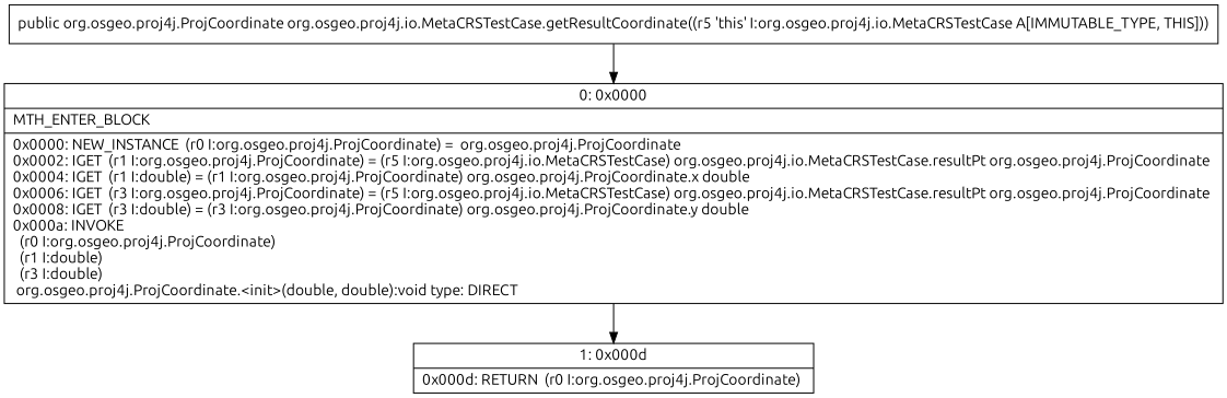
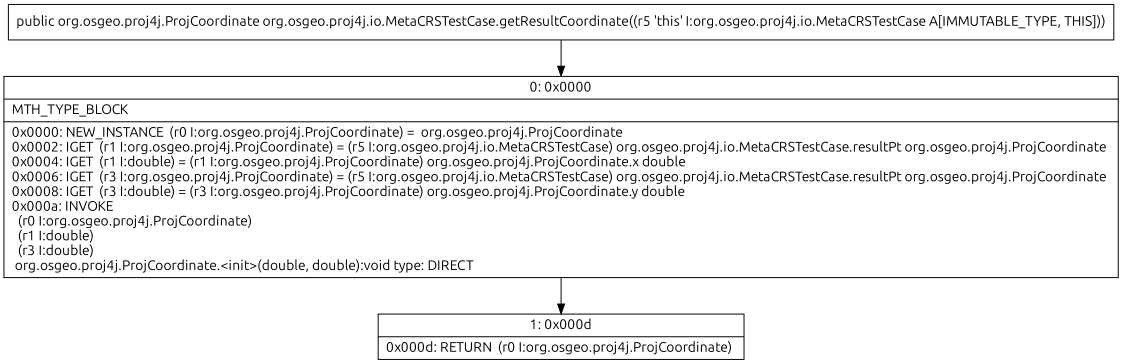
  digraph {
    fontname=Ubuntu
    node [shape=record fontname=Ubuntu]
    edge [fontname=Ubuntu]
-   n1 [label="{0\:\ 0x0000|MTH_ENTER_BLOCK\l|0x0000: NEW_INSTANCE  (r0 I:org.osgeo.proj4j.ProjCoordinate) =  org.osgeo.proj4j.ProjCoordinate \l0x0002: IGET  (r1 I:org.osgeo.proj4j.ProjCoordinate) = (r5 I:org.osgeo.proj4j.io.MetaCRSTestCase) org.osgeo.proj4j.io.MetaCRSTestCase.resultPt org.osgeo.proj4j.ProjCoordinate \l0x0004: IGET  (r1 I:double) = (r1 I:org.osgeo.proj4j.ProjCoordinate) org.osgeo.proj4j.ProjCoordinate.x double \l0x0006: IGET  (r3 I:org.osgeo.proj4j.ProjCoordinate) = (r5 I:org.osgeo.proj4j.io.MetaCRSTestCase) org.osgeo.proj4j.io.MetaCRSTestCase.resultPt org.osgeo.proj4j.ProjCoordinate \l0x0008: IGET  (r3 I:double) = (r3 I:org.osgeo.proj4j.ProjCoordinate) org.osgeo.proj4j.ProjCoordinate.y double \l0x000a: INVOKE  \l  (r0 I:org.osgeo.proj4j.ProjCoordinate)\l  (r1 I:double)\l  (r3 I:double)\l org.osgeo.proj4j.ProjCoordinate.\<init\>(double, double):void type: DIRECT \l}"]
+   n1 [label="{0\:\ 0x0000|MTH_TYPE_BLOCK\l|0x0000: NEW_INSTANCE  (r0 I:org.osgeo.proj4j.ProjCoordinate) =  org.osgeo.proj4j.ProjCoordinate \l0x0002: IGET  (r1 I:org.osgeo.proj4j.ProjCoordinate) = (r5 I:org.osgeo.proj4j.io.MetaCRSTestCase) org.osgeo.proj4j.io.MetaCRSTestCase.resultPt org.osgeo.proj4j.ProjCoordinate \l0x0004: IGET  (r1 I:double) = (r1 I:org.osgeo.proj4j.ProjCoordinate) org.osgeo.proj4j.ProjCoordinate.x double \l0x0006: IGET  (r3 I:org.osgeo.proj4j.ProjCoordinate) = (r5 I:org.osgeo.proj4j.io.MetaCRSTestCase) org.osgeo.proj4j.io.MetaCRSTestCase.resultPt org.osgeo.proj4j.ProjCoordinate \l0x0008: IGET  (r3 I:double) = (r3 I:org.osgeo.proj4j.ProjCoordinate) org.osgeo.proj4j.ProjCoordinate.y double \l0x000a: INVOKE  \l  (r0 I:org.osgeo.proj4j.ProjCoordinate)\l  (r1 I:double)\l  (r3 I:double)\l org.osgeo.proj4j.ProjCoordinate.\<init\>(double, double):void type: DIRECT \l}"]
    n2 [label="{1\:\ 0x000d|0x000d: RETURN  (r0 I:org.osgeo.proj4j.ProjCoordinate) \l}"]
    n3 [label="{public org.osgeo.proj4j.ProjCoordinate org.osgeo.proj4j.io.MetaCRSTestCase.getResultCoordinate((r5 'this' I:org.osgeo.proj4j.io.MetaCRSTestCase A[IMMUTABLE_TYPE, THIS])) }"]
    n1 -> n2
    n3 -> n1
  }
